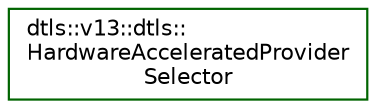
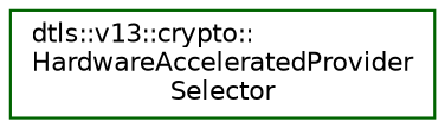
  digraph {
    rankdir=TB
-   n1 [color=darkgreen fillcolor=white fontname=Helvetica fontsize=10 height=0.2 label="dtls::v13::dtls::\lHardwareAcceleratedProvider\lSelector" shape=box style=filled width=0.4]
+   n1 [color=darkgreen fillcolor=white fontname=Helvetica fontsize=10 height=0.2 label="dtls::v13::crypto::\lHardwareAcceleratedProvider\lSelector" shape=box style=filled width=0.4]
  }
